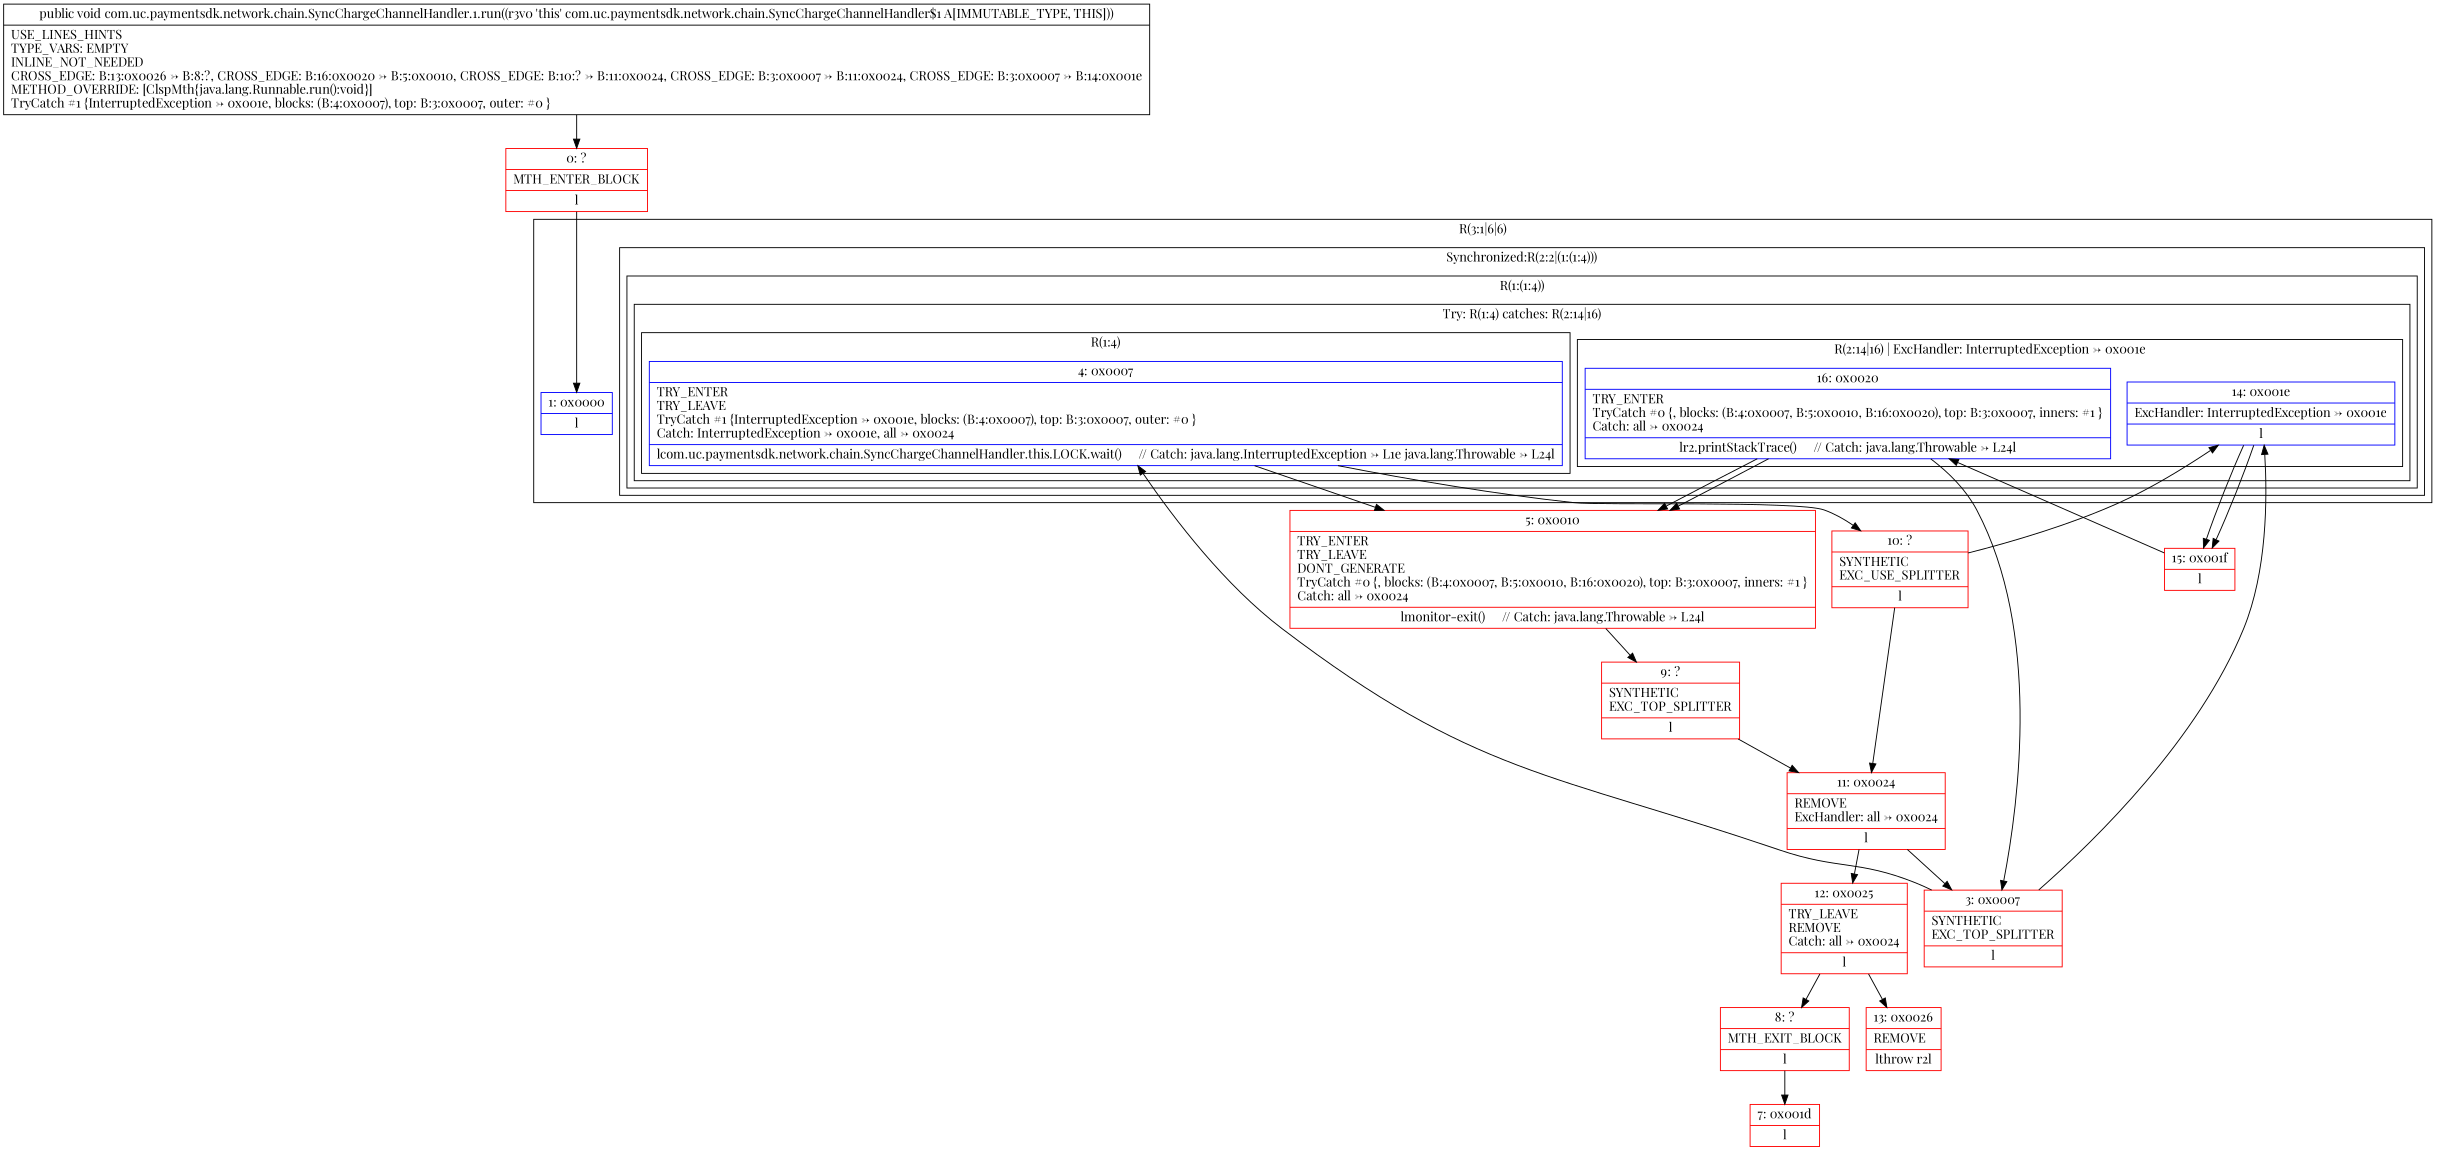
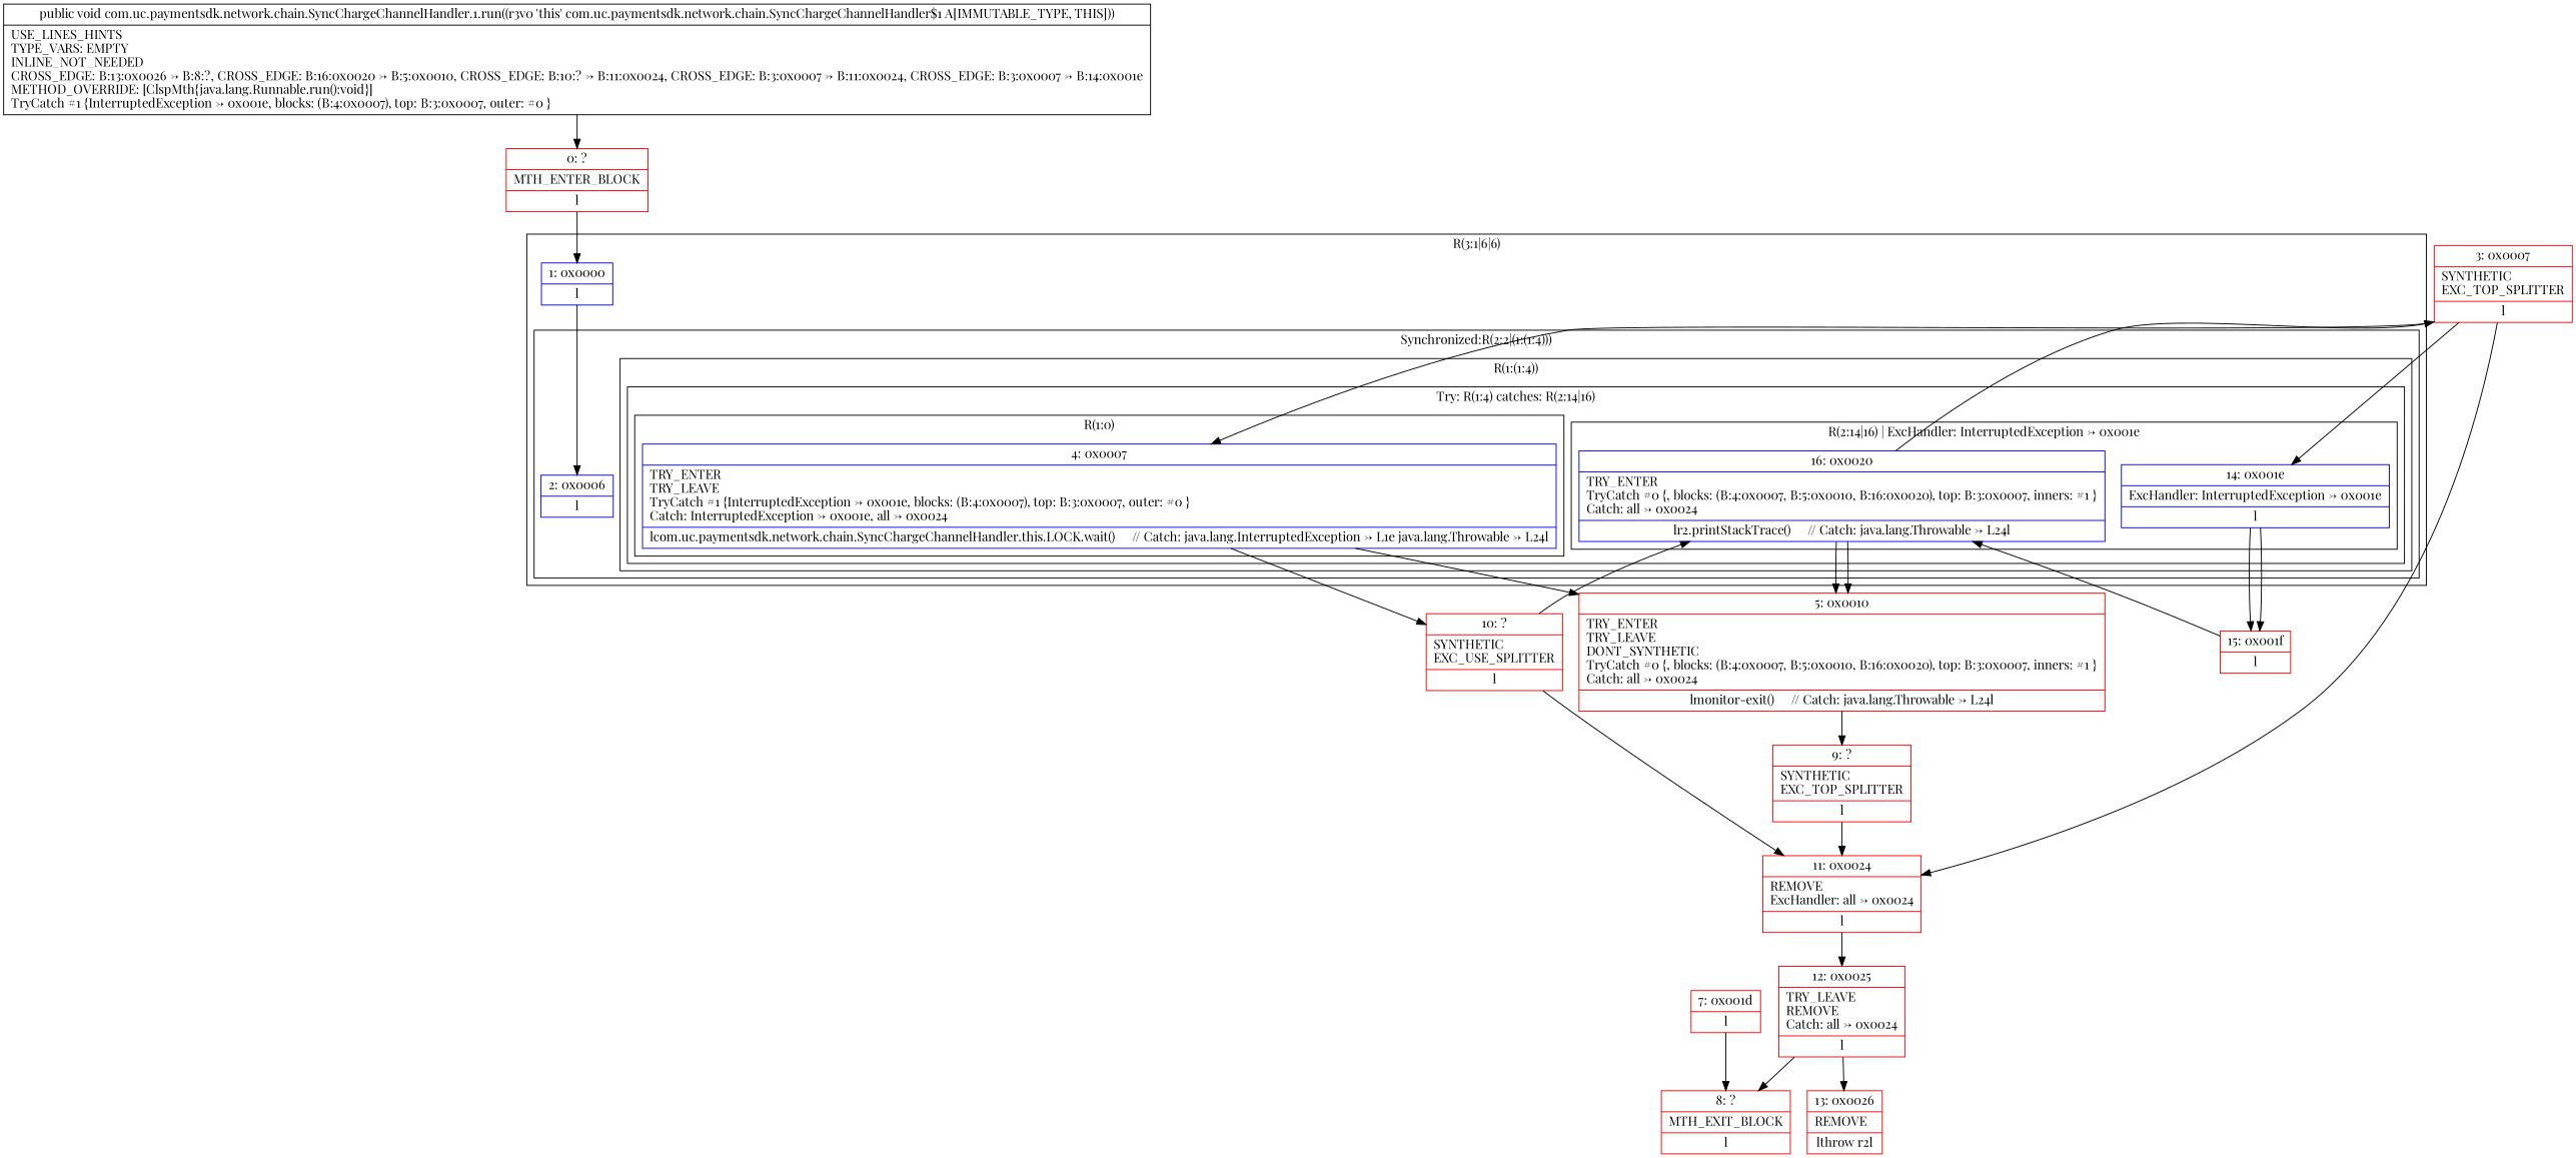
  digraph {
    fontname="Playfair Display"
    node [color=red fontname="Playfair Display" shape=record]
    edge [fontname="Playfair Display"]
    n1 [color=blue label="{4\:\ 0x0007|TRY_ENTER\lTRY_LEAVE\lTryCatch #1 \{InterruptedException \-\> 0x001e, blocks: (B:4:0x0007), top: B:3:0x0007, outer: #0 \}\lCatch: InterruptedException \-\> 0x001e, all \-\> 0x0024\l|lcom.uc.paymentsdk.network.chain.SyncChargeChannelHandler.this.LOCK.wait()     \/\/ Catch: java.lang.InterruptedException \-\> L1e java.lang.Throwable \-\> L24l}"]
    n2 [color=blue label="{14\:\ 0x001e|ExcHandler: InterruptedException \-\> 0x001e\l|l}"]
    n3 [color=blue label="{16\:\ 0x0020|TRY_ENTER\lTryCatch #0 \{, blocks: (B:4:0x0007, B:5:0x0010, B:16:0x0020), top: B:3:0x0007, inners: #1 \}\lCatch: all \-\> 0x0024\l|lr2.printStackTrace()     \/\/ Catch: java.lang.Throwable \-\> L24l}"]
+   n4 [color=blue label="{2\:\ 0x0006|l}"]
    n5 [color=blue label="{1\:\ 0x0000|l}"]
-   n6 [label="{5\:\ 0x0010|TRY_ENTER\lTRY_LEAVE\lDONT_GENERATE\lTryCatch #0 \{, blocks: (B:4:0x0007, B:5:0x0010, B:16:0x0020), top: B:3:0x0007, inners: #1 \}\lCatch: all \-\> 0x0024\l|lmonitor\-exit()     \/\/ Catch: java.lang.Throwable \-\> L24l}"]
+   n6 [label="{5\:\ 0x0010|TRY_ENTER\lTRY_LEAVE\lDONT_SYNTHETIC\lTryCatch #0 \{, blocks: (B:4:0x0007, B:5:0x0010, B:16:0x0020), top: B:3:0x0007, inners: #1 \}\lCatch: all \-\> 0x0024\l|lmonitor\-exit()     \/\/ Catch: java.lang.Throwable \-\> L24l}"]
    n7 [label="{10\:\ ?|SYNTHETIC\lEXC_USE_SPLITTER\l|l}"]
    n8 [label="{15\:\ 0x001f|l}"]
    n9 [label="{3\:\ 0x0007|SYNTHETIC\lEXC_TOP_SPLITTER\l|l}"]
    n10 [label="{11\:\ 0x0024|REMOVE\lExcHandler: all \-\> 0x0024\l|l}"]
    n11 [label="{9\:\ ?|SYNTHETIC\lEXC_TOP_SPLITTER\l|l}"]
    n12 [label="{7\:\ 0x001d|l}"]
    n13 [label="{8\:\ ?|MTH_EXIT_BLOCK\l|l}"]
    n14 [label="{0\:\ ?|MTH_ENTER_BLOCK\l|l}"]
    n15 [label="{12\:\ 0x0025|TRY_LEAVE\lREMOVE\lCatch: all \-\> 0x0024\l|l}"]
    n16 [label="{13\:\ 0x0026|REMOVE\l|lthrow r2l}"]
    n17 [label="{public void com.uc.paymentsdk.network.chain.SyncChargeChannelHandler.1.run((r3v0 'this' com.uc.paymentsdk.network.chain.SyncChargeChannelHandler$1 A[IMMUTABLE_TYPE, THIS]))  | USE_LINES_HINTS\lTYPE_VARS: EMPTY\lINLINE_NOT_NEEDED\lCROSS_EDGE: B:13:0x0026 \-\> B:8:?, CROSS_EDGE: B:16:0x0020 \-\> B:5:0x0010, CROSS_EDGE: B:10:? \-\> B:11:0x0024, CROSS_EDGE: B:3:0x0007 \-\> B:11:0x0024, CROSS_EDGE: B:3:0x0007 \-\> B:14:0x001e\lMETHOD_OVERRIDE: [ClspMth\{java.lang.Runnable.run():void\}]\lTryCatch #1 \{InterruptedException \-\> 0x001e, blocks: (B:4:0x0007), top: B:3:0x0007, outer: #0 \}\l}" color=""]
    subgraph cluster_1 {
      label="R(3:1|6|6)"
      n5
      subgraph cluster_2 {
        label="Synchronized:R(2:2|(1:(1:4)))"
+       n4
        subgraph cluster_3 {
          label="R(1:(1:4))"
          subgraph cluster_4 {
            label="Try: R(1:4) catches: R(2:14|16)"
            subgraph cluster_5 {
-             label="R(1:4)"
+             label="R(1:0)"
              n1
            }
            subgraph cluster_6 {
              label="R(2:14|16) | ExcHandler: InterruptedException \-\> 0x001e\l"
              n2
              n3
            }
          }
        }
      }
    }
    subgraph cluster_7 {
      label="R(2:14|16) | ExcHandler: InterruptedException \-\> 0x001e\l"
    }
    n1 -> n6
    n1 -> n7
    n2 -> n8
    n2 -> n8
    n3 -> n6
    n3 -> n6
    n3 -> n9
+   n5 -> n4
    n6 -> n11
-   n7 -> n2
+   n7 -> n3
    n7 -> n10
    n8 -> n3
    n9 -> n1
    n9 -> n2
-   n10 -> n9
+   n9 -> n10
    n10 -> n15
    n11 -> n10
-   n13 -> n12
+   n12 -> n13
    n14 -> n5
    n15 -> n13
    n15 -> n16
    n17 -> n14
  }
